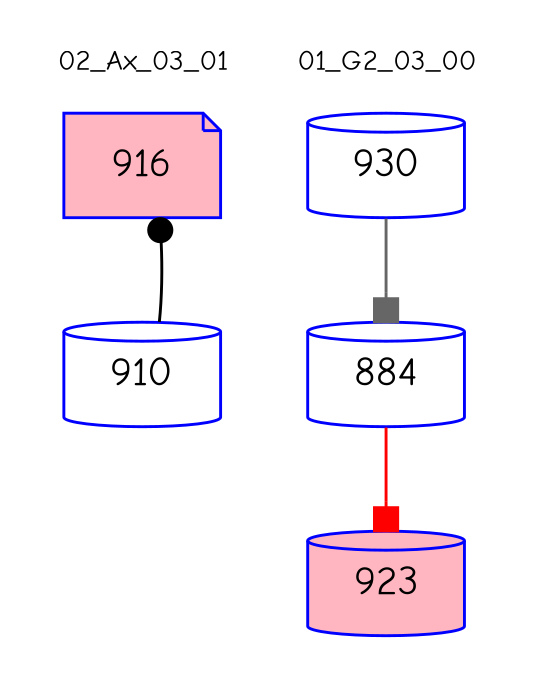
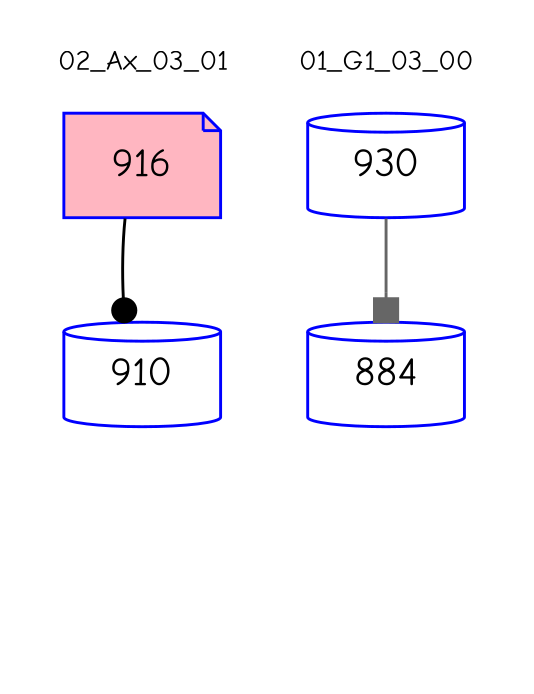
  digraph {
    fontname="Comic Neue"
    node [color=blue fillcolor=white fontname="Comic Neue" shape=cylinder style=filled]
    edge [arrowhead=box fontname="Comic Neue"]
    n1 [fillcolor=lightpink label=916 shape=note]
    n2 [label=910]
    n3 [label=930]
    n4 [label=884]
-   n5 [fillcolor=lightpink label=923]
    subgraph cluster_1 {
      color=white
      fontsize=10
      label="02_Ax_03_01"
      n1
      n2
    }
    subgraph cluster_2 {
      color=white
      fontsize=10
-     label="01_G2_03_00"
+     label="01_G1_03_00"
      n3
      n4
-     n5
    }
-   n2 -> n1 [arrowhead=dot color=black]
+   n1 -> n2 [arrowhead=dot color=black]
    n3 -> n4 [color=gray40]
-   n4 -> n5 [color=red]
  }
